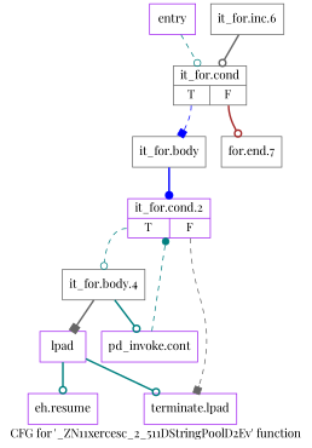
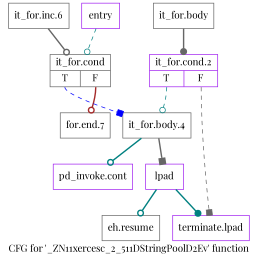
  digraph {
    fontname="Playfair Display"
    label="CFG for '_ZN11xercesc_2_511DStringPoolD2Ev' function"
    node [color=purple fontname="Playfair Display" shape=record]
    edge [arrowhead=odot color=teal fontname="Playfair Display" style=bold]
    n1 [label="{entry}"]
    n2 [color=gray40 label="{it_for.cond|{<s0>T|<s1>F}}"]
    n3 [color=gray40 label="{it_for.body}"]
    n4 [color=gray40 label="{for.end.7}"]
    n5 [label="{it_for.cond.2|{<s0>T|<s1>F}}"]
    n6 [color=gray40 label="{it_for.body.4}"]
    n7 [label="{terminate.lpad}"]
    n8 [label="{pd_invoke.cont}"]
    n9 [label="{lpad}"]
    n10 [color=gray40 label="{it_for.inc.6}"]
-   n11 [label="{eh.resume}"]
+   n11 [color=gray40 label="{eh.resume}"]
    n1 -> n2 [style=dashed]
-   n2 -> n3 [arrowhead=box color=blue style=dashed tailport=s0]
+   n2 -> n6 [arrowhead=box color=blue style=dashed tailport=s0]
    n2 -> n4 [color=brown tailport=s1]
-   n3 -> n5 [arrowhead=dot color=blue]
+   n3 -> n5 [arrowhead=dot color=gray40]
    n5 -> n6 [style=dashed tailport=s0]
    n5 -> n7 [arrowhead=box color=gray40 style=dashed tailport=s1]
    n6 -> n8
    n6 -> n9 [arrowhead=box color=gray40]
-   n8 -> n5 [arrowhead=dot style=dashed]
-   n9 -> n7
+   n9 -> n7 [arrowhead=dot]
    n9 -> n11
    n10 -> n2 [color=gray40]
  }
